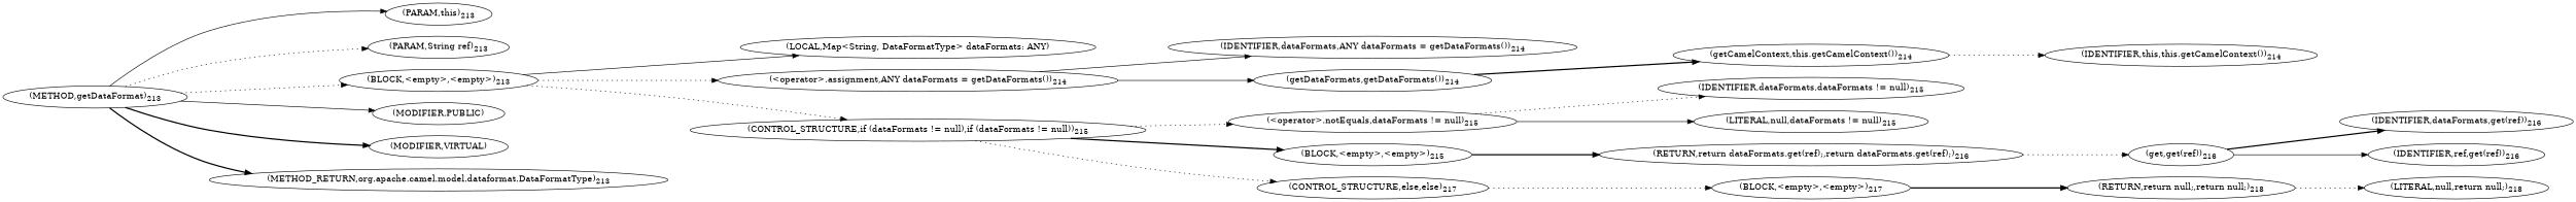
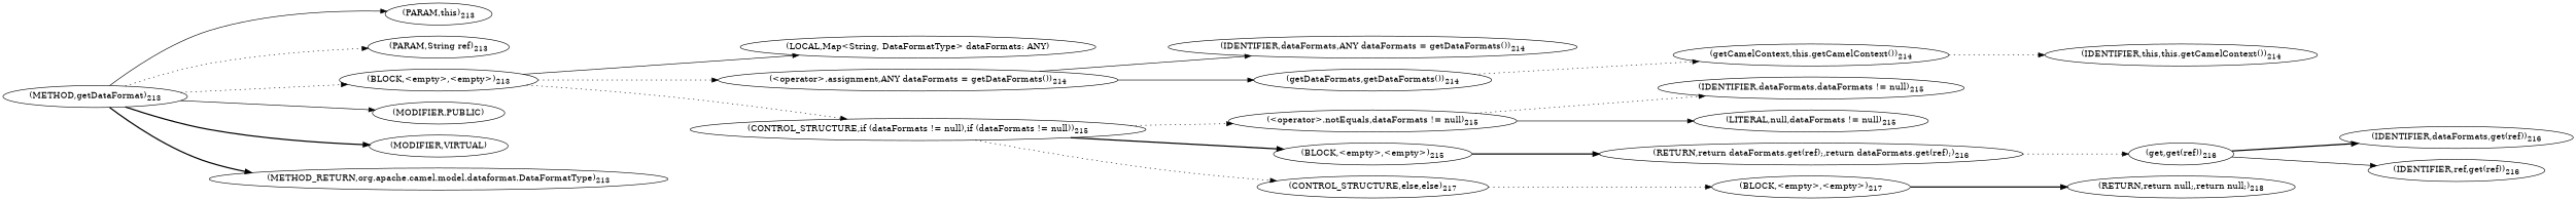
  digraph {
    rankdir=LR
    edge [style=dotted]
    n1 [label=<(METHOD,getDataFormat)<SUB>213</SUB>>]
    n2 [label=<(PARAM,this)<SUB>213</SUB>>]
    n3 [label=<(PARAM,String ref)<SUB>213</SUB>>]
    n4 [label=<(BLOCK,&lt;empty&gt;,&lt;empty&gt;)<SUB>213</SUB>>]
    n5 [label=<(MODIFIER,PUBLIC)>]
    n6 [label=<(MODIFIER,VIRTUAL)>]
    n7 [label=<(METHOD_RETURN,org.apache.camel.model.dataformat.DataFormatType)<SUB>213</SUB>>]
    n8 [label=<(LOCAL,Map&lt;String, DataFormatType&gt; dataFormats: ANY)>]
    n9 [label=<(&lt;operator&gt;.assignment,ANY dataFormats = getDataFormats())<SUB>214</SUB>>]
    n10 [label=<(CONTROL_STRUCTURE,if (dataFormats != null),if (dataFormats != null))<SUB>215</SUB>>]
    n11 [label=<(IDENTIFIER,dataFormats,ANY dataFormats = getDataFormats())<SUB>214</SUB>>]
    n12 [label=<(getDataFormats,getDataFormats())<SUB>214</SUB>>]
    n13 [label=<(&lt;operator&gt;.notEquals,dataFormats != null)<SUB>215</SUB>>]
    n14 [label=<(BLOCK,&lt;empty&gt;,&lt;empty&gt;)<SUB>215</SUB>>]
    n15 [label=<(CONTROL_STRUCTURE,else,else)<SUB>217</SUB>>]
    n16 [label=<(getCamelContext,this.getCamelContext())<SUB>214</SUB>>]
    n17 [label=<(IDENTIFIER,this,this.getCamelContext())<SUB>214</SUB>>]
    n18 [label=<(IDENTIFIER,dataFormats,dataFormats != null)<SUB>215</SUB>>]
    n19 [label=<(LITERAL,null,dataFormats != null)<SUB>215</SUB>>]
    n20 [label=<(RETURN,return dataFormats.get(ref);,return dataFormats.get(ref);)<SUB>216</SUB>>]
    n21 [label=<(BLOCK,&lt;empty&gt;,&lt;empty&gt;)<SUB>217</SUB>>]
    n22 [label=<(get,get(ref))<SUB>216</SUB>>]
    n23 [label=<(IDENTIFIER,dataFormats,get(ref))<SUB>216</SUB>>]
    n24 [label=<(IDENTIFIER,ref,get(ref))<SUB>216</SUB>>]
    n25 [label=<(RETURN,return null;,return null;)<SUB>218</SUB>>]
-   n26 [label=<(LITERAL,null,return null;)<SUB>218</SUB>>]
    n1 -> n2 [style=solid]
    n1 -> n3
    n1 -> n4
    n1 -> n5 [style=solid]
    n1 -> n6 [style=bold]
    n1 -> n7 [style=bold]
    n4 -> n8 [style=solid]
    n4 -> n9
    n4 -> n10
    n9 -> n11 [style=solid]
    n9 -> n12 [style=solid]
    n10 -> n13
    n10 -> n14 [style=bold]
    n10 -> n15
-   n12 -> n16 [style=bold]
+   n12 -> n16
    n13 -> n18
    n13 -> n19 [style=solid]
    n14 -> n20 [style=bold]
    n15 -> n21
    n16 -> n17
    n20 -> n22
    n21 -> n25 [style=bold]
    n22 -> n23 [style=bold]
    n22 -> n24 [style=solid]
-   n25 -> n26
  }
